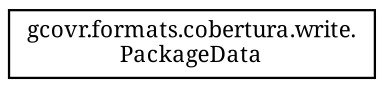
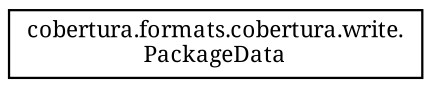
  digraph {
    rankdir=LR
    fontname="Noto Serif"
-   n1 [color=black fillcolor=white fontname="Noto Serif" fontsize=10 height=0.2 label="gcovr.formats.cobertura.write.\lPackageData" shape=record style=filled width=0.4]
+   n1 [color=black fillcolor=white fontname="Noto Serif" fontsize=10 height=0.2 label="cobertura.formats.cobertura.write.\lPackageData" shape=record style=filled width=0.4]
  }
